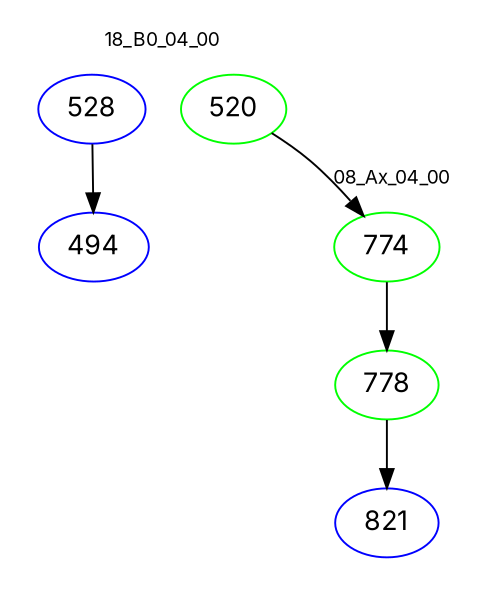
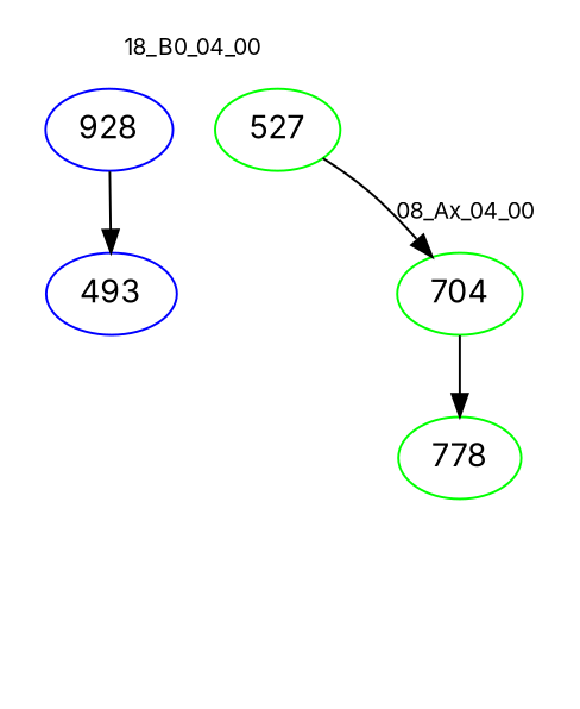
  digraph {
    fontname=Inter
    node [color=green fontname=Inter]
    edge [color=black fontname=Inter]
-   n1 [label=774]
+   n1 [label=704]
    n2 [label=778]
-   n3 [color=blue label=821]
-   n4 [label=520]
-   n5 [color=blue label=528]
-   n6 [color=blue label=494]
+   n4 [label=527]
+   n5 [color=blue label=928]
+   n6 [color=blue label=493]
    subgraph cluster_1 {
      color=white
      fontsize=10
      label="08_Ax_04_00"
      n1
      n2
-     n3
    }
    subgraph cluster_2 {
      color=white
      fontsize=10
      label="18_B0_04_00"
      n4
      n5
      n6
    }
    n1 -> n2
-   n2 -> n3
    n4 -> n1
    n5 -> n6
  }
